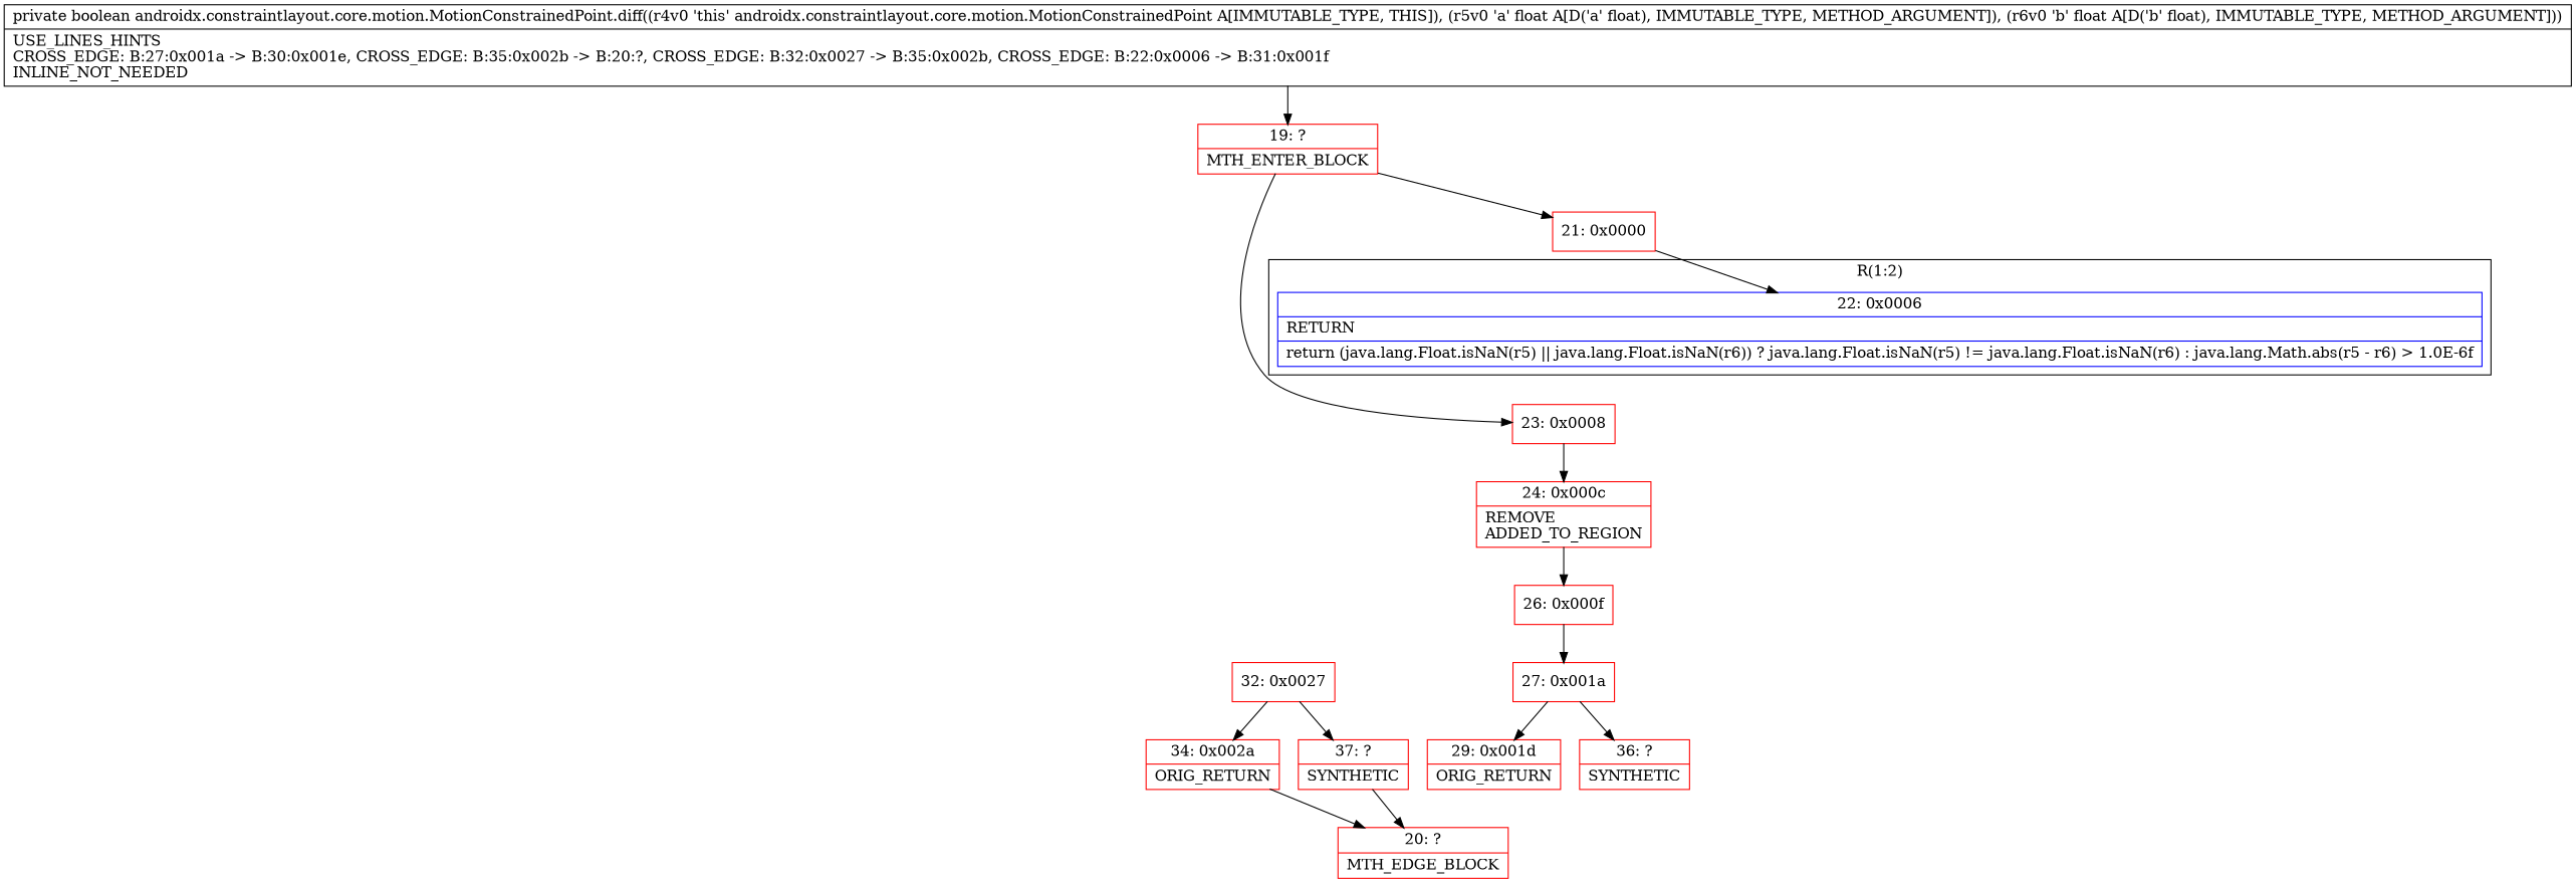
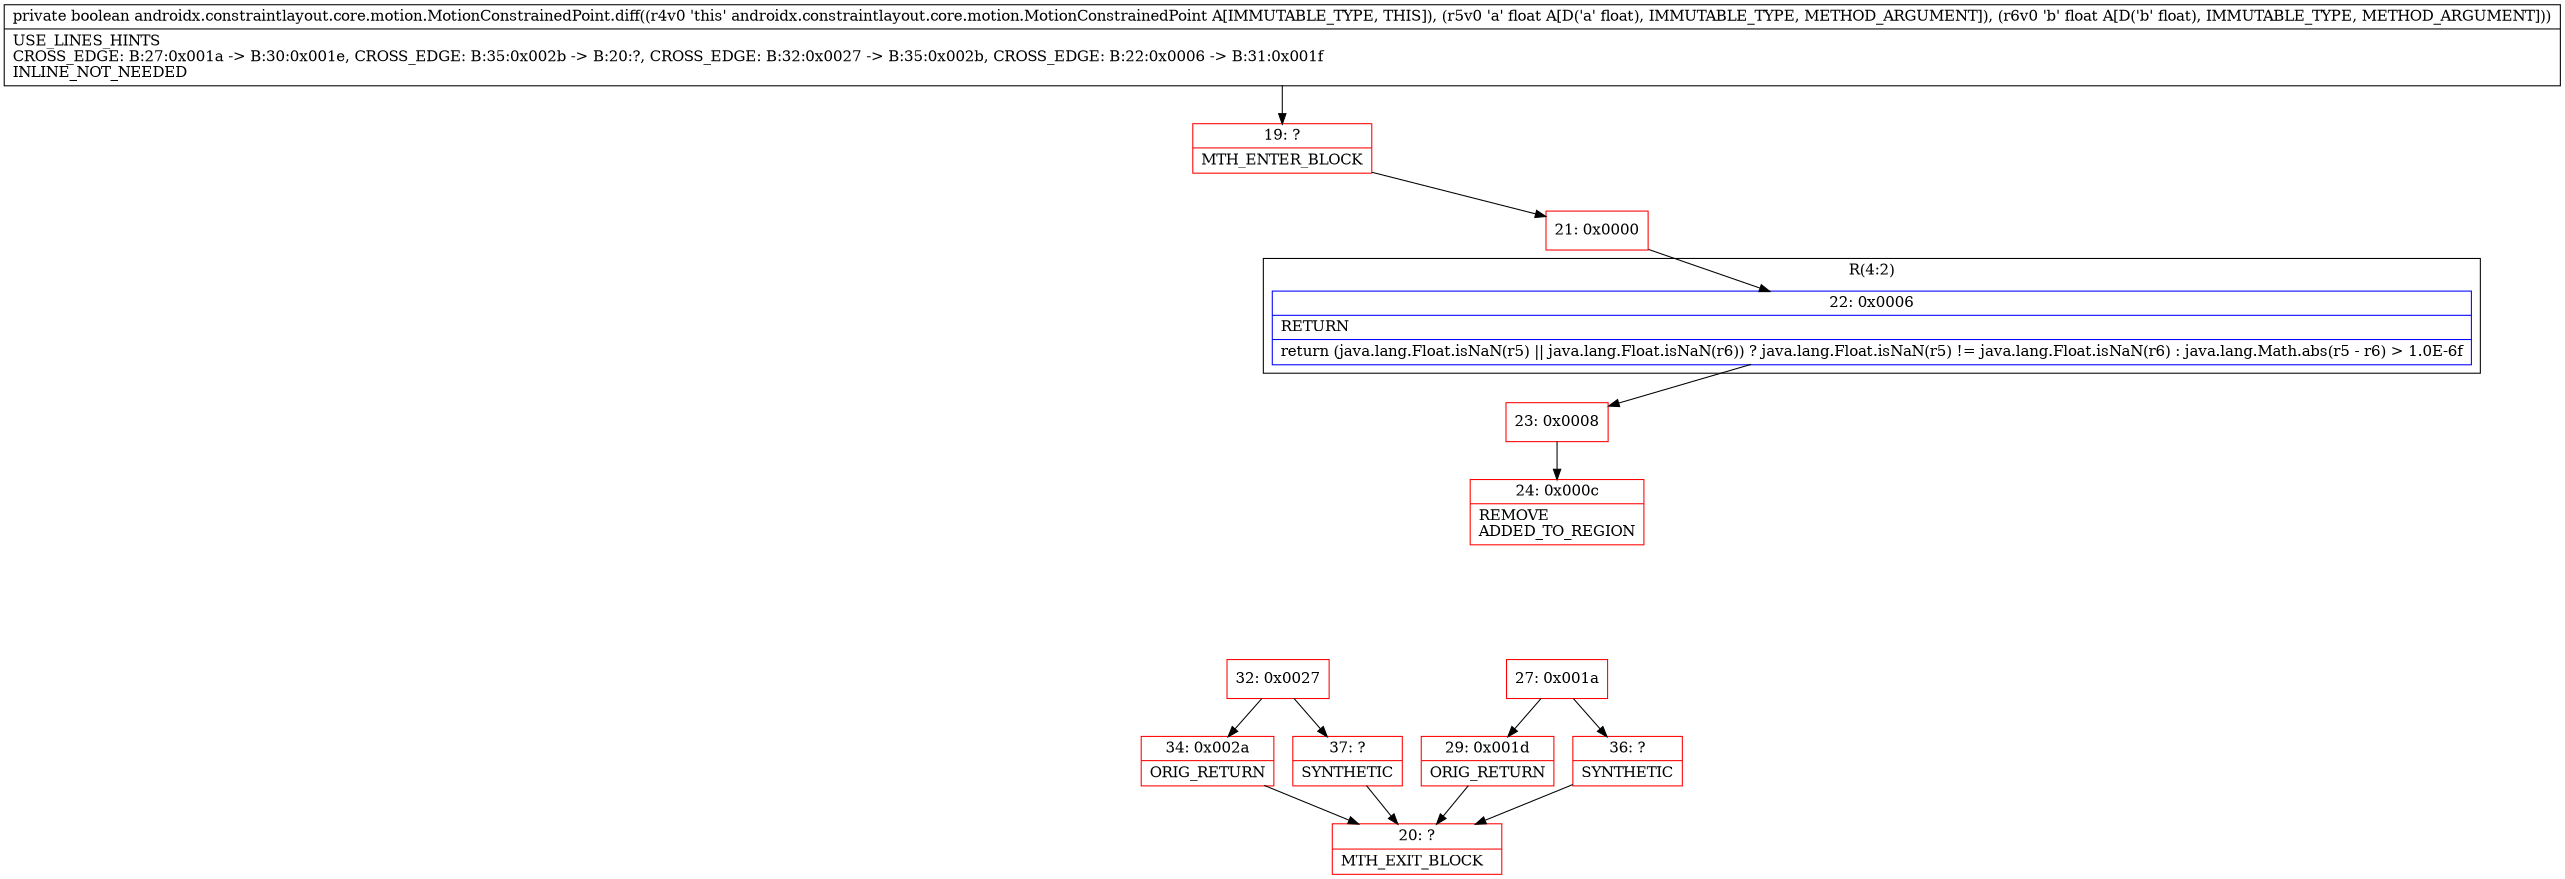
  digraph {
    node [color=red shape=record]
    n1 [color=blue label="{22\:\ 0x0006|RETURN\l|return (java.lang.Float.isNaN(r5) \|\| java.lang.Float.isNaN(r6)) ? java.lang.Float.isNaN(r5) != java.lang.Float.isNaN(r6) : java.lang.Math.abs(r5 \- r6) \> 1.0E\-6f\l}"]
    n2 [label="{23\:\ 0x0008}"]
    n3 [label="{24\:\ 0x000c|REMOVE\lADDED_TO_REGION\l}"]
    n4 [label="{19\:\ ?|MTH_ENTER_BLOCK\l}"]
    n5 [label="{21\:\ 0x0000}"]
-   n6 [label="{26\:\ 0x000f}"]
    n7 [label="{27\:\ 0x001a}"]
    n8 [label="{29\:\ 0x001d|ORIG_RETURN\l}"]
    n9 [label="{36\:\ ?|SYNTHETIC\l}"]
-   n10 [label="{20\:\ ?|MTH_EDGE_BLOCK\l}"]
+   n10 [label="{20\:\ ?|MTH_EXIT_BLOCK\l}"]
    n11 [label="{32\:\ 0x0027}"]
    n12 [label="{34\:\ 0x002a|ORIG_RETURN\l}"]
    n13 [label="{37\:\ ?|SYNTHETIC\l}"]
    n14 [label="{private boolean androidx.constraintlayout.core.motion.MotionConstrainedPoint.diff((r4v0 'this' androidx.constraintlayout.core.motion.MotionConstrainedPoint A[IMMUTABLE_TYPE, THIS]), (r5v0 'a' float A[D('a' float), IMMUTABLE_TYPE, METHOD_ARGUMENT]), (r6v0 'b' float A[D('b' float), IMMUTABLE_TYPE, METHOD_ARGUMENT]))  | USE_LINES_HINTS\lCROSS_EDGE: B:27:0x001a \-\> B:30:0x001e, CROSS_EDGE: B:35:0x002b \-\> B:20:?, CROSS_EDGE: B:32:0x0027 \-\> B:35:0x002b, CROSS_EDGE: B:22:0x0006 \-\> B:31:0x001f\lINLINE_NOT_NEEDED\l}" color=""]
    subgraph cluster_1 {
-     label="R(1:2)"
+     label="R(4:2)"
      n1
    }
-   n4 -> n2
+   n1 -> n2
    n2 -> n3
-   n3 -> n6
    n4 -> n5
    n5 -> n1
-   n6 -> n7
    n7 -> n8
    n7 -> n9
+   n8 -> n10
+   n9 -> n10
    n11 -> n12
    n11 -> n13
    n12 -> n10
    n13 -> n10
    n14 -> n4
  }
